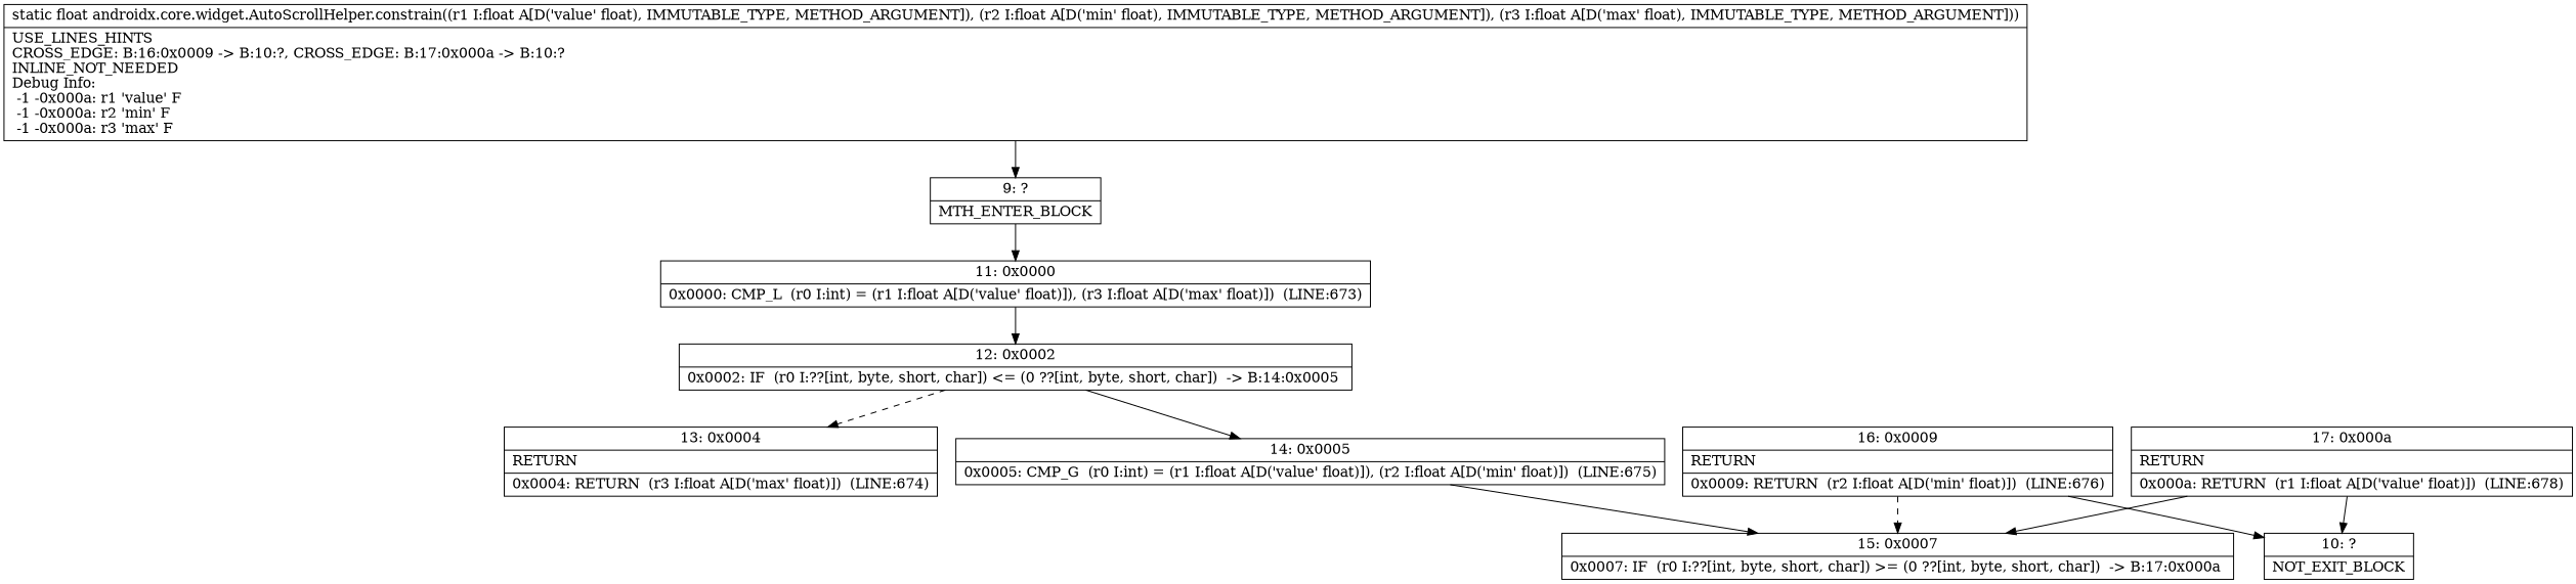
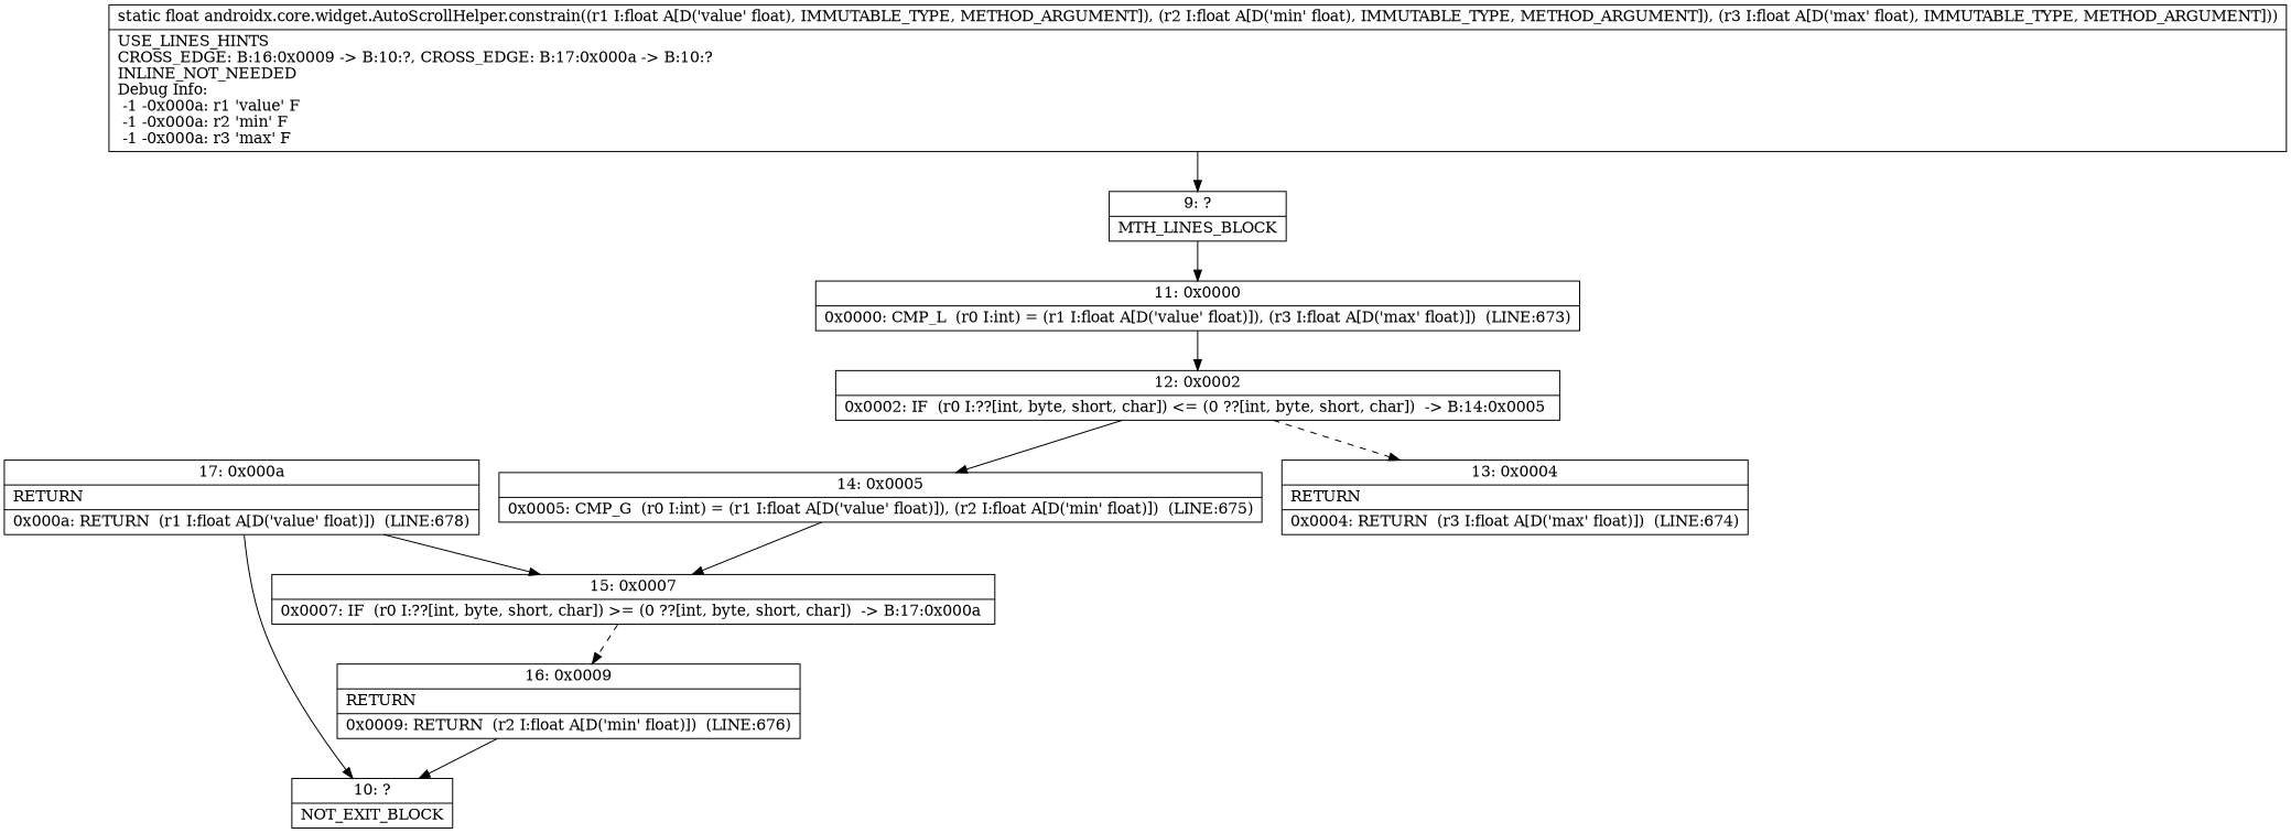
  digraph {
    node [shape=record]
-   n1 [label="{9\:\ ?|MTH_ENTER_BLOCK\l}"]
+   n1 [label="{9\:\ ?|MTH_LINES_BLOCK\l}"]
    n2 [label="{11\:\ 0x0000|0x0000: CMP_L  (r0 I:int) = (r1 I:float A[D('value' float)]), (r3 I:float A[D('max' float)])  (LINE:673)\l}"]
    n3 [label="{12\:\ 0x0002|0x0002: IF  (r0 I:??[int, byte, short, char]) \<= (0 ??[int, byte, short, char])  \-\> B:14:0x0005 \l}"]
    n4 [label="{13\:\ 0x0004|RETURN\l|0x0004: RETURN  (r3 I:float A[D('max' float)])  (LINE:674)\l}"]
    n5 [label="{14\:\ 0x0005|0x0005: CMP_G  (r0 I:int) = (r1 I:float A[D('value' float)]), (r2 I:float A[D('min' float)])  (LINE:675)\l}"]
    n6 [label="{15\:\ 0x0007|0x0007: IF  (r0 I:??[int, byte, short, char]) \>= (0 ??[int, byte, short, char])  \-\> B:17:0x000a \l}"]
    n7 [label="{10\:\ ?|NOT_EXIT_BLOCK\l}"]
    n8 [label="{16\:\ 0x0009|RETURN\l|0x0009: RETURN  (r2 I:float A[D('min' float)])  (LINE:676)\l}"]
    n9 [label="{17\:\ 0x000a|RETURN\l|0x000a: RETURN  (r1 I:float A[D('value' float)])  (LINE:678)\l}"]
    n10 [label="{static float androidx.core.widget.AutoScrollHelper.constrain((r1 I:float A[D('value' float), IMMUTABLE_TYPE, METHOD_ARGUMENT]), (r2 I:float A[D('min' float), IMMUTABLE_TYPE, METHOD_ARGUMENT]), (r3 I:float A[D('max' float), IMMUTABLE_TYPE, METHOD_ARGUMENT]))  | USE_LINES_HINTS\lCROSS_EDGE: B:16:0x0009 \-\> B:10:?, CROSS_EDGE: B:17:0x000a \-\> B:10:?\lINLINE_NOT_NEEDED\lDebug Info:\l  \-1 \-0x000a: r1 'value' F\l  \-1 \-0x000a: r2 'min' F\l  \-1 \-0x000a: r3 'max' F\l}"]
    n1 -> n2
    n2 -> n3
    n3 -> n4 [style=dashed]
    n3 -> n5
    n5 -> n6
-   n8 -> n6 [style=dashed]
+   n6 -> n8 [style=dashed]
    n8 -> n7
    n9 -> n6
    n9 -> n7
    n10 -> n1
  }
